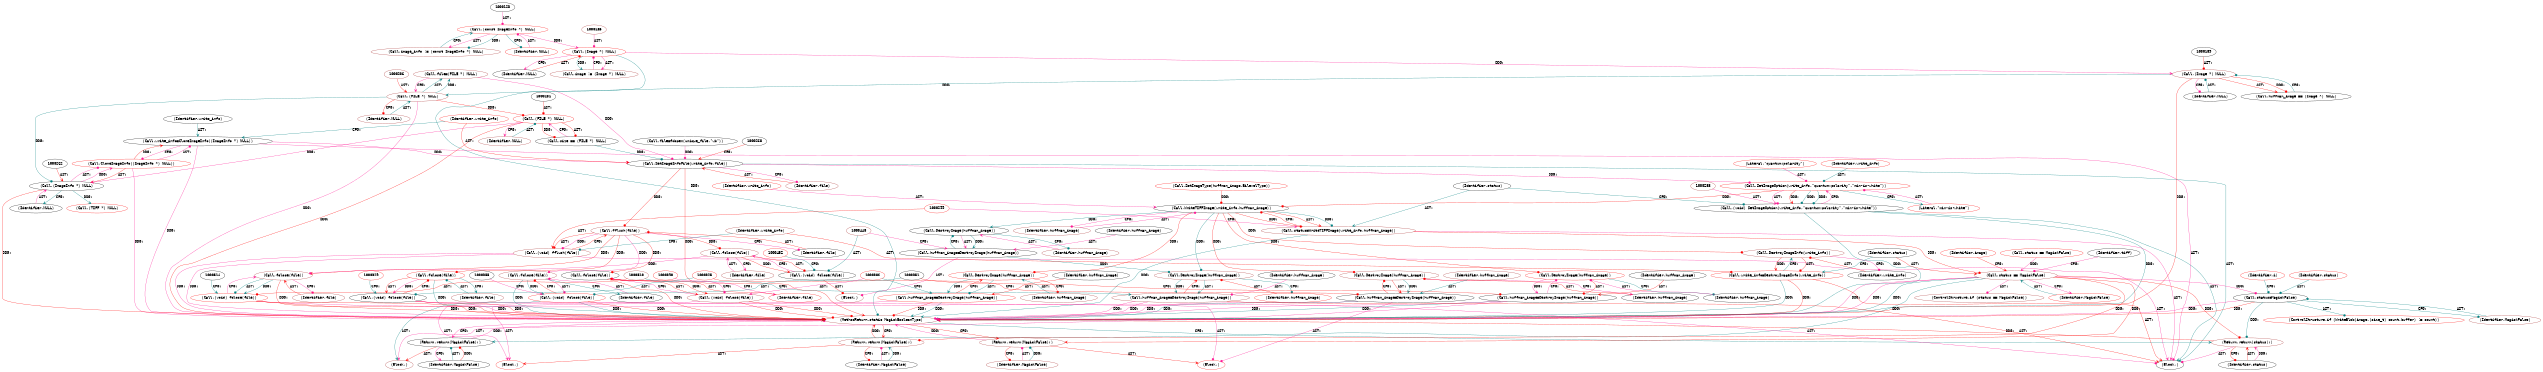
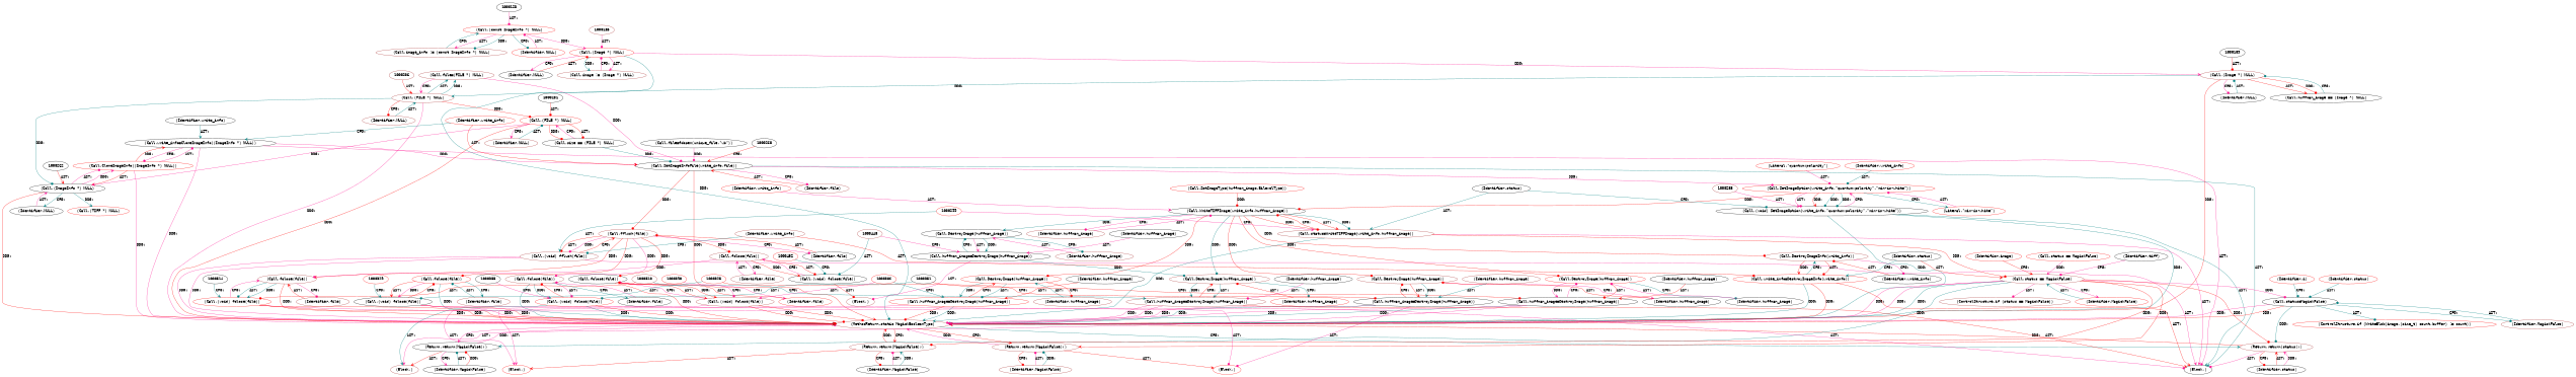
  digraph {
    fontname="DejaVu Sans Mono"
    node [color=black fontname="DejaVu Sans Mono"]
    edge [arrowhead=dot color=red fontname="DejaVu Sans Mono"]
    n1 [label="(Call,write_info=CloneImageInfo((ImageInfo *) NULL))"]
    n2 [color=red label="(Call,CloneImageInfo((ImageInfo *) NULL))"]
    n3 [label="(Call,SetImageInfoFile(write_info,file))"]
    n4 [label="(Block,)"]
    n5 [color=brown label="(MethodReturn,static MagickBooleanType)"]
    n6 [label="(Call,(ImageInfo *) NULL)"]
    n7 [color=red label="(Call,SetImageOption(write_info,\"quantum:polarity\",\"min-is-white\"))"]
    n8 [color=brown label="(Call,fflush(file))"]
    n9 [color=brown label="(Identifier,file)"]
    n10 [color=brown label="(Return,return(MagickFalse);)"]
    n11 [label="(Return,return(MagickFalse);)"]
    n12 [color=brown label="(Return,return(MagickFalse);)"]
    n13 [color=brown label="(Return,return(status);)"]
    n14 [color=red label="(Call,(TIFF *) NULL)"]
    n15 [label="(Identifier,NULL)"]
    n16 [color=brown label="(Call,(FILE *) NULL)"]
    n17 [color=red label="(Call,(FILE *) NULL)"]
    n18 [color=brown label="(Identifier,NULL)"]
    n19 [color=brown label="(Call,file=(FILE *) NULL)"]
    n20 [color=brown label="(Identifier,NULL)"]
    n21 [label="(Call,size == (FILE *) NULL)"]
    n22 [color=brown label="(Call,(Image *) NULL)"]
    n23 [label="(Identifier,NULL)"]
    n24 [label="(Call,huffman_image == (Image *) NULL)"]
    n25 [color=red label="(Call,(Image *) NULL)"]
    n26 [label="(Identifier,NULL)"]
    n27 [color=brown label="(Call,image != (Image *) NULL)"]
    n28 [color=red label="(Call,(const ImageInfo *) NULL)"]
    n29 [color=brown label="(Call,image_info != (const ImageInfo *) NULL)"]
    n30 [color=red label="(Identifier,NULL)"]
    n31 [label="(Call,(void) SetImageOption(write_info,\"quantum:polarity\",\"min-is-white\"))"]
    n32 [label="(Call,WriteTIFFImage(write_info,huffman_image))"]
    n33 [color=red label="(Literal,\"min-is-white\")"]
    n34 [color=brown label="(Call,(void) fflush(file))"]
    n35 [color=red label="(Call,fclose(file))"]
    n36 [color=brown label="(Call,fclose(file))"]
    n37 [label="(Call,fclose(file))"]
    n38 [color=brown label="(Call,fclose(file))"]
    n39 [color=brown label="(Call,fclose(file))"]
    n40 [label="(Identifier,file)"]
    n41 [color=brown label="(Call,status=WriteTIFFImage(write_info,huffman_image))"]
    n42 [color=brown label="(Call,DestroyImageInfo(write_info))"]
    n43 [color=brown label="(Call,DestroyImage(huffman_image))"]
    n44 [color=red label="(Call,DestroyImage(huffman_image))"]
    n45 [color=red label="(Call,DestroyImage(huffman_image))"]
    n46 [label="(Call,DestroyImage(huffman_image))"]
    n47 [color=brown label="(Call,DestroyImage(huffman_image))"]
    n48 [color=brown label="(Identifier,huffman_image)"]
    n49 [color=brown label="(Call,status == MagickFalse)"]
    n50 [color=red label="(Call,write_info=DestroyImageInfo(write_info))"]
    n51 [label="(Identifier,write_info)"]
    n52 [label="(Call,huffman_image=DestroyImage(huffman_image))"]
    n53 [label="(Identifier,huffman_image)"]
    n54 [label="(Call,huffman_image=DestroyImage(huffman_image))"]
    n55 [label="(Identifier,huffman_image)"]
    n56 [color=red label="(Call,huffman_image=DestroyImage(huffman_image))"]
    n57 [color=brown label="(Identifier,huffman_image)"]
    n58 [label="(Call,huffman_image=DestroyImage(huffman_image))"]
    n59 [color=brown label="(Identifier,huffman_image)"]
    n60 [color=brown label="(Call,huffman_image=DestroyImage(huffman_image))"]
    n61 [color=red label="(Identifier,huffman_image)"]
    n62 [label="(Call,status=MagickFalse)"]
    n63 [color=red label="(Identifier,MagickFalse)"]
    n64 [color=brown label="(ControlStructure,if (status == MagickFalse))"]
    n65 [color=red label="(Block,)"]
    n66 [color=brown label="(Identifier,MagickFalse)"]
    n67 [color=brown label="(Block,)"]
    n68 [label="(Identifier,MagickFalse)"]
    n69 [label="(Identifier,MagickFalse)"]
    n70 [color=red label="(Block,)"]
    n71 [color=red label="(ControlStructure,if (WriteBlob(image,(size_t) count,buffer) != count))"]
    n72 [color=brown label="(Identifier,MagickFalse)"]
    n73 [label="(Identifier,status)"]
    n74 [color=brown label="(Block,)"]
    n75 [label="(Call,(void) fclose(file))"]
    n76 [color=brown label="(Identifier,file)"]
    n77 [color=red label="(Call,(void) fclose(file))"]
    n78 [label="(Identifier,file)"]
    n79 [color=brown label="(Call,(void) fclose(file))"]
    n80 [color=red label="(Identifier,file)"]
    n81 [label="(Call,(void) fclose(file))"]
    n82 [color=brown label="(Identifier,file)"]
    n83 [color=red label="(Call,(void) fclose(file))"]
    n84 [color=brown label="(Identifier,file)"]
    n85 [color=red label="(Identifier,write_info)"]
    n86 [label="(Identifier,huffman_image)"]
    n87 [label="(Identifier,status)"]
    n88 [label="(Identifier,huffman_image)"]
    n89 [color=red label="(Identifier,status)"]
    n90 [label="(Identifier,huffman_image)"]
    n91 [color=red label="(Identifier,image)"]
    n92 [color=red label="(Identifier,write_info)"]
    n93 [color=red label="(Call,SetImageType(huffman_image,BilevelType))"]
    n94 [label="(Identifier,write_info)"]
    n95 [label="(Call,file=fdopen(unique_file,\"wb\"))"]
    n96 [color=red label="(Call,status == MagickFalse)"]
    n97 [label="(Identifier,status)"]
    n98 [label="(Identifier,tiff)"]
    n99 [color=red label="(Identifier,write_info)"]
    n100 [color=red label="(Literal,\"quantum:polarity\")"]
    n101 [color=brown label="(Identifier,write_info)"]
    n102 [label="(Identifier,huffman_image)"]
    n103 [color=red label="(Identifier,i)"]
    n104 [color=brown label="(Identifier,huffman_image)"]
    1000262
    1000206 [color=brown]
    1000189
    1000135 [color=brown]
    1000123
    1000231
    1000268
    1000288 [color=brown]
    1000299 [color=red]
    1000325 [color=red]
    1000351
    1000386 [color=red]
    1000448 [color=brown]
    1000510 [color=brown]
    1000329 [color=red]
    1000355
    1000390 [color=red]
    1000452 [color=red]
    1000514
    n1 -> n2 [color=deeppink label="CFG: "]
    n1 -> n3 [arrowhead=vee color=deeppink label="DDG: "]
    n1 -> n4 [color=deeppink label="AST: "]
    n1 -> n5 [color=deeppink label="DDG: "]
    n2 -> n1 [color=deeppink label="AST: "]
    n2 -> n1 [arrowhead=vee label="DDG: "]
    n2 -> n5 [color=deeppink label="DDG: "]
    n2 -> n6 [arrowhead=vee label="AST: "]
    n3 -> n4 [arrowhead=vee color=teal label="AST: "]
    n3 -> n5 [arrowhead=vee label="DDG: "]
    n3 -> n7 [color=deeppink label="DDG: "]
    n3 -> n8 [label="DDG: "]
    n3 -> n9 [color=deeppink label="CFG: "]
    n5 -> n10 [arrowhead=vee label="CFG: "]
    n5 -> n11 [arrowhead=vee color=deeppink label="CFG: "]
    n5 -> n12 [arrowhead=vee label="CFG: "]
    n5 -> n13 [arrowhead=vee color=teal label="CFG: "]
    n6 -> n2 [color=deeppink label="AST: "]
    n6 -> n2 [arrowhead=vee color=deeppink label="DDG: "]
    n6 -> n5 [arrowhead=vee label="DDG: "]
    n6 -> n14 [arrowhead=vee color=teal label="DDG: "]
    n6 -> n15 [arrowhead=vee color=teal label="CFG: "]
    n7 -> n31 [color=deeppink label="AST: "]
    n7 -> n31 [arrowhead=vee label="DDG: "]
    n7 -> n31 [color=teal label="DDG: "]
    n7 -> n31 [color=teal label="DDG: "]
    n7 -> n32 [label="DDG: "]
    n7 -> n33 [arrowhead=vee color=teal label="CFG: "]
    n8 -> n34 [label="AST: "]
    n8 -> n34 [color=deeppink label="DDG: "]
    n8 -> n35 [label="DDG: "]
    n8 -> n36 [color=deeppink label="DDG: "]
    n8 -> n37 [label="DDG: "]
    n8 -> n38 [label="DDG: "]
    n8 -> n39 [arrowhead=vee label="DDG: "]
    n8 -> n40 [color=deeppink label="CFG: "]
    n9 -> n3 [arrowhead=vee label="AST: "]
    n10 -> n5 [arrowhead=vee color=deeppink label="DDG: "]
    n10 -> n65 [arrowhead=vee label="AST: "]
    n10 -> n66 [label="CFG: "]
    n11 -> n5 [color=deeppink label="DDG: "]
    n11 -> n67 [arrowhead=vee label="AST: "]
    n11 -> n68 [arrowhead=vee color=deeppink label="CFG: "]
    n12 -> n5 [arrowhead=vee label="DDG: "]
    n12 -> n69 [label="CFG: "]
    n12 -> n70 [arrowhead=vee label="AST: "]
    n13 -> n4 [color=deeppink label="AST: "]
    n13 -> n5 [arrowhead=vee label="DDG: "]
    n13 -> n73 [label="CFG: "]
    n15 -> n6 [arrowhead=vee color=deeppink label="AST: "]
    n16 -> n5 [arrowhead=vee color=deeppink label="DDG: "]
    n16 -> n6 [color=teal label="DDG: "]
    n16 -> n17 [label="DDG: "]
    n16 -> n18 [label="CFG: "]
    n16 -> n19 [arrowhead=vee color=teal label="AST: "]
    n16 -> n19 [arrowhead=vee color=teal label="DDG: "]
    n17 -> n5 [arrowhead=vee label="DDG: "]
    n17 -> n6 [arrowhead=vee color=deeppink label="DDG: "]
    n17 -> n20 [arrowhead=vee color=deeppink label="CFG: "]
    n17 -> n21 [label="AST: "]
    n17 -> n21 [label="DDG: "]
    n18 -> n16 [arrowhead=vee color=teal label="AST: "]
    n19 -> n3 [color=deeppink label="DDG: "]
    n19 -> n16 [arrowhead=vee color=deeppink label="CFG: "]
    n20 -> n17 [color=teal label="AST: "]
    n21 -> n3 [color=teal label="DDG: "]
    n21 -> n17 [arrowhead=vee color=deeppink label="CFG: "]
    n22 -> n5 [arrowhead=vee label="DDG: "]
    n22 -> n16 [arrowhead=vee color=teal label="DDG: "]
    n22 -> n23 [color=deeppink label="CFG: "]
    n22 -> n24 [arrowhead=vee label="AST: "]
    n22 -> n24 [label="DDG: "]
    n23 -> n22 [color=teal label="AST: "]
    n24 -> n22 [color=teal label="CFG: "]
    n25 -> n5 [color=teal label="DDG: "]
    n25 -> n22 [arrowhead=vee color=deeppink label="DDG: "]
    n25 -> n26 [arrowhead=vee color=deeppink label="CFG: "]
    n25 -> n27 [arrowhead=vee color=deeppink label="AST: "]
    n25 -> n27 [arrowhead=vee color=teal label="DDG: "]
    n26 -> n25 [label="AST: "]
    n27 -> n25 [color=deeppink label="CFG: "]
    n28 -> n25 [arrowhead=vee color=deeppink label="DDG: "]
    n28 -> n29 [arrowhead=vee color=deeppink label="AST: "]
    n28 -> n29 [color=teal label="DDG: "]
    n28 -> n30 [color=teal label="CFG: "]
    n29 -> n28 [arrowhead=vee color=teal label="CFG: "]
    n30 -> n28 [color=deeppink label="AST: "]
    n31 -> n4 [arrowhead=vee color=teal label="AST: "]
    n31 -> n5 [color=teal label="DDG: "]
    n31 -> n5 [color=teal label="DDG: "]
    n31 -> n7 [arrowhead=vee color=deeppink label="CFG: "]
    n32 -> n41 [arrowhead=vee label="AST: "]
    n32 -> n41 [color=teal label="DDG: "]
    n32 -> n41 [label="DDG: "]
    n32 -> n42 [label="DDG: "]
    n32 -> n43 [label="DDG: "]
    n32 -> n44 [label="DDG: "]
    n32 -> n45 [label="DDG: "]
    n32 -> n46 [arrowhead=vee color=teal label="DDG: "]
    n32 -> n47 [color=teal label="DDG: "]
    n32 -> n48 [color=deeppink label="CFG: "]
    n33 -> n7 [color=deeppink label="AST: "]
    n34 -> n4 [arrowhead=vee color=deeppink label="AST: "]
    n34 -> n5 [color=deeppink label="DDG: "]
    n34 -> n5 [color=deeppink label="DDG: "]
    n34 -> n8 [arrowhead=vee label="CFG: "]
    n35 -> n5 [arrowhead=vee color=teal label="DDG: "]
    n35 -> n75 [arrowhead=vee label="AST: "]
    n35 -> n75 [arrowhead=vee color=deeppink label="DDG: "]
    n35 -> n76 [arrowhead=vee color=teal label="CFG: "]
    n36 -> n5 [color=teal label="DDG: "]
    n36 -> n77 [color=deeppink label="AST: "]
    n36 -> n77 [arrowhead=vee color=teal label="DDG: "]
    n36 -> n78 [arrowhead=vee color=teal label="CFG: "]
    n37 -> n5 [arrowhead=vee label="DDG: "]
    n37 -> n79 [arrowhead=vee label="AST: "]
    n37 -> n79 [arrowhead=vee label="DDG: "]
    n37 -> n80 [arrowhead=vee color=deeppink label="CFG: "]
    n38 -> n39 [color=deeppink label="DDG: "]
    n38 -> n81 [label="AST: "]
    n38 -> n81 [arrowhead=vee label="DDG: "]
    n38 -> n82 [arrowhead=vee color=deeppink label="CFG: "]
    n39 -> n5 [label="DDG: "]
    n39 -> n83 [color=teal label="AST: "]
    n39 -> n83 [arrowhead=vee color=teal label="DDG: "]
    n39 -> n84 [color=deeppink label="CFG: "]
    n40 -> n8 [label="AST: "]
    n41 -> n4 [arrowhead=vee color=deeppink label="AST: "]
    n41 -> n5 [arrowhead=vee color=teal label="DDG: "]
    n41 -> n32 [label="CFG: "]
    n41 -> n49 [label="DDG: "]
    n42 -> n50 [label="AST: "]
    n42 -> n50 [arrowhead=vee label="DDG: "]
    n42 -> n51 [color=deeppink label="CFG: "]
    n43 -> n52 [arrowhead=vee label="AST: "]
    n43 -> n52 [arrowhead=vee color=teal label="DDG: "]
    n43 -> n53 [arrowhead=vee color=deeppink label="CFG: "]
    n44 -> n54 [label="AST: "]
    n44 -> n54 [arrowhead=vee color=deeppink label="DDG: "]
    n44 -> n55 [color=teal label="CFG: "]
    n45 -> n56 [color=teal label="AST: "]
    n45 -> n56 [arrowhead=vee color=teal label="DDG: "]
    n45 -> n57 [label="CFG: "]
    n46 -> n58 [arrowhead=vee color=deeppink label="AST: "]
    n46 -> n58 [arrowhead=vee color=teal label="DDG: "]
    n46 -> n59 [color=teal label="CFG: "]
    n47 -> n60 [arrowhead=vee color=teal label="AST: "]
    n47 -> n60 [arrowhead=vee color=teal label="DDG: "]
    n47 -> n61 [color=teal label="CFG: "]
    n48 -> n32 [color=deeppink label="AST: "]
    n49 -> n5 [arrowhead=vee color=deeppink label="DDG: "]
    n49 -> n5 [color=deeppink label="DDG: "]
    n49 -> n5 [arrowhead=vee color=teal label="DDG: "]
    n49 -> n10 [arrowhead=vee label="DDG: "]
    n49 -> n11 [arrowhead=vee color=teal label="DDG: "]
    n49 -> n12 [label="DDG: "]
    n49 -> n13 [label="DDG: "]
    n49 -> n62 [color=deeppink label="DDG: "]
    n49 -> n63 [arrowhead=vee color=deeppink label="CFG: "]
    n49 -> n64 [color=deeppink label="AST: "]
    n50 -> n4 [arrowhead=vee label="AST: "]
    n50 -> n5 [label="DDG: "]
    n50 -> n5 [color=teal label="DDG: "]
    n50 -> n42 [arrowhead=vee color=teal label="CFG: "]
    n51 -> n42 [label="AST: "]
    n52 -> n5 [arrowhead=vee color=deeppink label="DDG: "]
    n52 -> n5 [color=teal label="DDG: "]
    n52 -> n43 [label="CFG: "]
    n52 -> n65 [color=deeppink label="AST: "]
    n53 -> n43 [label="AST: "]
    n54 -> n5 [arrowhead=vee color=teal label="DDG: "]
    n54 -> n5 [color=deeppink label="DDG: "]
    n54 -> n44 [color=deeppink label="CFG: "]
    n54 -> n67 [arrowhead=vee color=deeppink label="AST: "]
    n55 -> n44 [color=deeppink label="AST: "]
    n56 -> n5 [label="DDG: "]
    n56 -> n5 [arrowhead=vee color=teal label="DDG: "]
    n56 -> n45 [arrowhead=vee label="CFG: "]
    n56 -> n70 [arrowhead=vee color=deeppink label="AST: "]
    n57 -> n45 [arrowhead=vee color=teal label="AST: "]
    n58 -> n46 [color=teal label="CFG: "]
    n58 -> n47 [color=teal label="DDG: "]
    n58 -> n74 [color=deeppink label="AST: "]
    n59 -> n46 [arrowhead=vee color=deeppink label="AST: "]
    n60 -> n4 [arrowhead=vee label="AST: "]
    n60 -> n5 [color=deeppink label="DDG: "]
    n60 -> n5 [color=deeppink label="DDG: "]
    n60 -> n47 [arrowhead=vee label="CFG: "]
    n61 -> n47 [label="AST: "]
    n62 -> n5 [arrowhead=vee label="DDG: "]
    n62 -> n5 [arrowhead=vee color=deeppink label="DDG: "]
    n62 -> n13 [color=teal label="DDG: "]
    n62 -> n71 [color=teal label="AST: "]
    n62 -> n72 [color=teal label="CFG: "]
    n63 -> n49 [arrowhead=vee color=teal label="AST: "]
    n66 -> n10 [color=deeppink label="AST: "]
    n66 -> n10 [color=teal label="DDG: "]
    n68 -> n11 [color=teal label="AST: "]
    n68 -> n11 [label="DDG: "]
    n69 -> n12 [color=deeppink label="AST: "]
    n69 -> n12 [arrowhead=vee color=teal label="DDG: "]
    n72 -> n62 [color=teal label="AST: "]
    n73 -> n13 [arrowhead=vee label="AST: "]
    n73 -> n13 [arrowhead=vee color=deeppink label="DDG: "]
    n75 -> n5 [arrowhead=vee color=deeppink label="DDG: "]
    n75 -> n5 [arrowhead=vee label="DDG: "]
    n75 -> n35 [label="CFG: "]
    n75 -> n65 [color=deeppink label="AST: "]
    n76 -> n35 [color=teal label="AST: "]
    n77 -> n5 [arrowhead=vee label="DDG: "]
    n77 -> n5 [arrowhead=vee color=teal label="DDG: "]
    n77 -> n36 [label="CFG: "]
    n77 -> n67 [arrowhead=vee color=teal label="AST: "]
    n78 -> n36 [color=deeppink label="AST: "]
    n79 -> n5 [label="DDG: "]
    n79 -> n5 [label="DDG: "]
    n79 -> n37 [color=deeppink label="CFG: "]
    n79 -> n70 [arrowhead=vee color=deeppink label="AST: "]
    n80 -> n37 [label="AST: "]
    n81 -> n38 [arrowhead=vee color=deeppink label="CFG: "]
    n81 -> n74 [label="AST: "]
    n82 -> n38 [arrowhead=vee color=deeppink label="AST: "]
    n83 -> n4 [color=deeppink label="AST: "]
    n83 -> n5 [arrowhead=vee label="DDG: "]
    n83 -> n5 [arrowhead=vee label="DDG: "]
    n83 -> n39 [arrowhead=vee color=deeppink label="CFG: "]
    n84 -> n39 [arrowhead=vee label="AST: "]
    n85 -> n1 [arrowhead=vee color=teal label="CFG: "]
    n85 -> n3 [arrowhead=vee label="AST: "]
    n86 -> n56 [arrowhead=vee label="AST: "]
    n87 -> n49 [arrowhead=vee label="AST: "]
    n87 -> n50 [arrowhead=vee color=teal label="CFG: "]
    n88 -> n60 [color=deeppink label="AST: "]
    n89 -> n62 [color=teal label="AST: "]
    n90 -> n58 [arrowhead=vee color=deeppink label="AST: "]
    n91 -> n49 [arrowhead=vee label="CFG: "]
    n92 -> n7 [color=teal label="AST: "]
    n93 -> n32 [label="DDG: "]
    n94 -> n1 [arrowhead=vee color=teal label="AST: "]
    n95 -> n3 [color=deeppink label="DDG: "]
    n96 -> n49 [arrowhead=vee color=deeppink label="DDG: "]
    n97 -> n31 [color=teal label="CFG: "]
    n97 -> n41 [arrowhead=vee color=teal label="AST: "]
    n98 -> n49 [color=deeppink label="CFG: "]
    n99 -> n32 [arrowhead=vee color=deeppink label="AST: "]
    n100 -> n7 [color=deeppink label="AST: "]
    n101 -> n34 [color=teal label="CFG: "]
    n101 -> n50 [label="AST: "]
    n102 -> n54 [arrowhead=vee label="AST: "]
    n103 -> n62 [color=teal label="CFG: "]
    n104 -> n52 [arrowhead=vee color=teal label="AST: "]
    1000262 -> n6 [arrowhead=vee label="AST: "]
    1000206 -> n16 [arrowhead=vee label="AST: "]
    1000189 -> n22 [label="AST: "]
    1000135 -> n25 [color=deeppink label="AST: "]
    1000123 -> n28 [color=deeppink label="AST: "]
    1000231 -> n17 [label="AST: "]
    1000268 -> n3 [arrowhead=vee label="CFG: "]
    1000288 -> n31 [arrowhead=vee color=deeppink label="AST: "]
-   1000299 -> n34 [arrowhead=vee label="AST: "]
+   1000299 -> n34 [arrowhead=vee color=teal label="AST: "]
    1000299 -> n41 [arrowhead=vee color=deeppink label="CFG: "]
    1000325 -> n52 [label="CFG: "]
    1000325 -> n75 [color=teal label="AST: "]
    1000351 -> n54 [label="CFG: "]
    1000351 -> n77 [color=teal label="AST: "]
    1000386 -> n56 [arrowhead=vee color=teal label="CFG: "]
    1000386 -> n79 [arrowhead=vee color=deeppink label="AST: "]
    1000448 -> n58 [arrowhead=vee color=deeppink label="CFG: "]
    1000448 -> n81 [color=teal label="AST: "]
    1000510 -> n60 [arrowhead=vee color=teal label="CFG: "]
    1000510 -> n83 [label="AST: "]
    1000329 -> n75 [arrowhead=vee color=teal label="CFG: "]
    1000355 -> n77 [arrowhead=vee color=deeppink label="CFG: "]
    1000390 -> n79 [color=deeppink label="CFG: "]
    1000452 -> n81 [color=teal label="CFG: "]
    1000514 -> n83 [arrowhead=vee color=teal label="CFG: "]
  }
